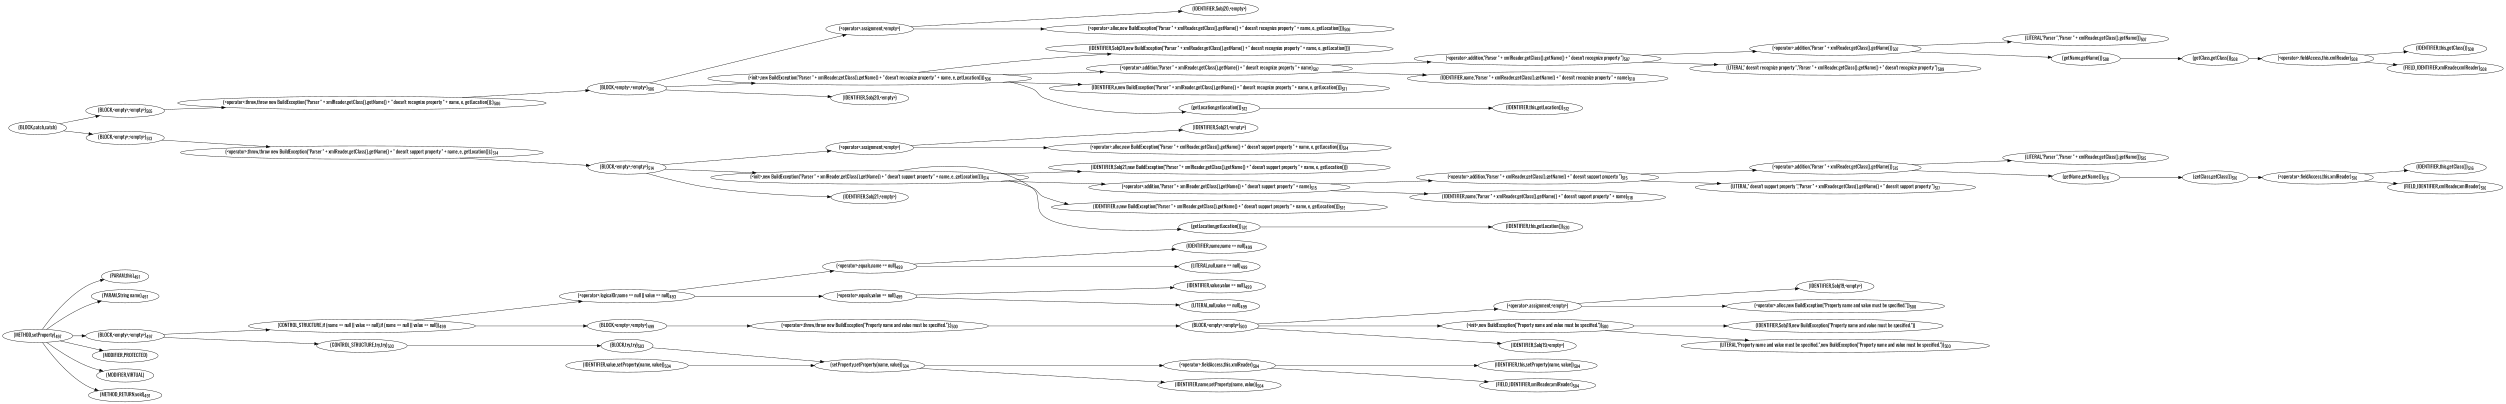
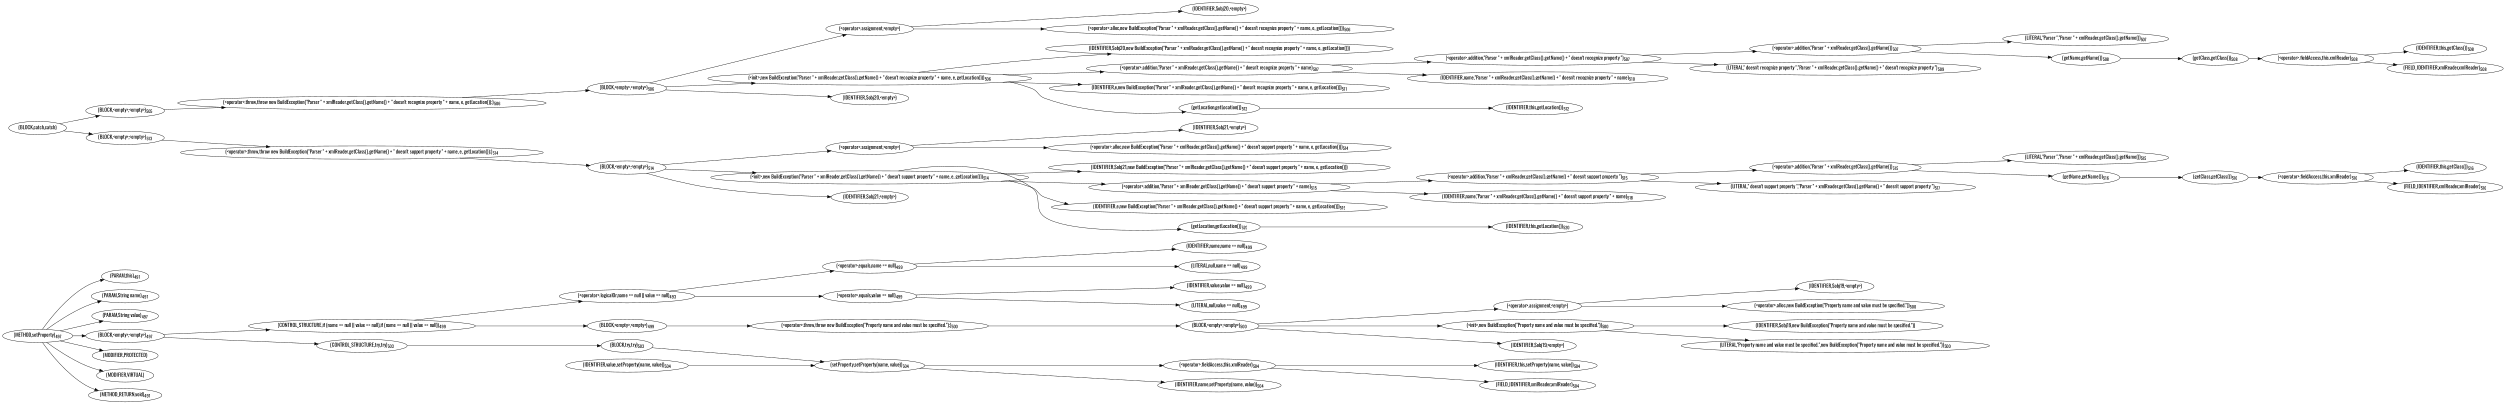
  digraph {
    fontname=Oswald
    rankdir=LR
    node [fontname=Oswald]
    edge [fontname=Oswald]
    n1 [label=<(METHOD,setProperty)<SUB>497</SUB>>]
    n2 [label=<(PARAM,this)<SUB>497</SUB>>]
    n3 [label=<(PARAM,String name)<SUB>497</SUB>>]
+   n4 [label=<(PARAM,String value)<SUB>497</SUB>>]
    n5 [label=<(BLOCK,&lt;empty&gt;,&lt;empty&gt;)<SUB>497</SUB>>]
    n6 [label=<(MODIFIER,PROTECTED)>]
    n7 [label=<(MODIFIER,VIRTUAL)>]
    n8 [label=<(METHOD_RETURN,void)<SUB>497</SUB>>]
    n9 [label=<(CONTROL_STRUCTURE,if (name == null || value == null),if (name == null || value == null))<SUB>499</SUB>>]
    n10 [label=<(CONTROL_STRUCTURE,try,try)<SUB>503</SUB>>]
    n11 [label=<(&lt;operator&gt;.logicalOr,name == null || value == null)<SUB>493</SUB>>]
    n12 [label=<(BLOCK,&lt;empty&gt;,&lt;empty&gt;)<SUB>499</SUB>>]
    n13 [label=<(BLOCK,try,try)<SUB>503</SUB>>]
    n14 [label=<(&lt;operator&gt;.equals,name == null)<SUB>499</SUB>>]
    n15 [label=<(&lt;operator&gt;.equals,value == null)<SUB>499</SUB>>]
    n16 [label=<(&lt;operator&gt;.throw,throw new BuildException(&quot;Property name and value must be specified.&quot;);)<SUB>500</SUB>>]
    n17 [label=<(IDENTIFIER,name,name == null)<SUB>499</SUB>>]
    n18 [label=<(LITERAL,null,name == null)<SUB>499</SUB>>]
    n19 [label=<(IDENTIFIER,value,value == null)<SUB>499</SUB>>]
    n20 [label=<(LITERAL,null,value == null)<SUB>499</SUB>>]
    n21 [label=<(BLOCK,&lt;empty&gt;,&lt;empty&gt;)<SUB>500</SUB>>]
    n22 [label=<(&lt;operator&gt;.assignment,&lt;empty&gt;)>]
    n23 [label=<(&lt;init&gt;,new BuildException(&quot;Property name and value must be specified.&quot;))<SUB>500</SUB>>]
    n24 [label=<(IDENTIFIER,$obj19,&lt;empty&gt;)>]
    n25 [label=<(IDENTIFIER,$obj19,&lt;empty&gt;)>]
    n26 [label=<(&lt;operator&gt;.alloc,new BuildException(&quot;Property name and value must be specified.&quot;))<SUB>500</SUB>>]
    n27 [label=<(IDENTIFIER,$obj19,new BuildException(&quot;Property name and value must be specified.&quot;))>]
    n28 [label=<(LITERAL,&quot;Property name and value must be specified.&quot;,new BuildException(&quot;Property name and value must be specified.&quot;))<SUB>500</SUB>>]
    n29 [label=<(setProperty,setProperty(name, value))<SUB>504</SUB>>]
    n30 [label=<(BLOCK,catch,catch)>]
    n31 [label=<(BLOCK,&lt;empty&gt;,&lt;empty&gt;)<SUB>505</SUB>>]
    n32 [label=<(BLOCK,&lt;empty&gt;,&lt;empty&gt;)<SUB>513</SUB>>]
    n33 [label=<(&lt;operator&gt;.fieldAccess,this.xmlReader)<SUB>504</SUB>>]
    n34 [label=<(IDENTIFIER,name,setProperty(name, value))<SUB>504</SUB>>]
    n35 [label=<(IDENTIFIER,this,setProperty(name, value))<SUB>504</SUB>>]
    n36 [label=<(FIELD_IDENTIFIER,xmlReader,xmlReader)<SUB>504</SUB>>]
    n37 [label=<(IDENTIFIER,value,setProperty(name, value))<SUB>504</SUB>>]
    n38 [label=<(&lt;operator&gt;.throw,throw new BuildException(&quot;Parser &quot; + xmlReader.getClass().getName() + &quot; doesn't recognize property &quot; + name, e, getLocation());)<SUB>506</SUB>>]
    n39 [label=<(&lt;operator&gt;.throw,throw new BuildException(&quot;Parser &quot; + xmlReader.getClass().getName() + &quot; doesn't support property &quot; + name, e, getLocation());)<SUB>514</SUB>>]
    n40 [label=<(BLOCK,&lt;empty&gt;,&lt;empty&gt;)<SUB>506</SUB>>]
    n41 [label=<(&lt;operator&gt;.assignment,&lt;empty&gt;)>]
    n42 [label=<(&lt;init&gt;,new BuildException(&quot;Parser &quot; + xmlReader.getClass().getName() + &quot; doesn't recognize property &quot; + name, e, getLocation()))<SUB>506</SUB>>]
    n43 [label=<(IDENTIFIER,$obj20,&lt;empty&gt;)>]
    n44 [label=<(IDENTIFIER,$obj20,&lt;empty&gt;)>]
    n45 [label=<(&lt;operator&gt;.alloc,new BuildException(&quot;Parser &quot; + xmlReader.getClass().getName() + &quot; doesn't recognize property &quot; + name, e, getLocation()))<SUB>506</SUB>>]
    n46 [label=<(IDENTIFIER,$obj20,new BuildException(&quot;Parser &quot; + xmlReader.getClass().getName() + &quot; doesn't recognize property &quot; + name, e, getLocation()))>]
    n47 [label=<(&lt;operator&gt;.addition,&quot;Parser &quot; + xmlReader.getClass().getName() + &quot; doesn't recognize property &quot; + name)<SUB>507</SUB>>]
    n48 [label=<(IDENTIFIER,e,new BuildException(&quot;Parser &quot; + xmlReader.getClass().getName() + &quot; doesn't recognize property &quot; + name, e, getLocation()))<SUB>511</SUB>>]
    n49 [label=<(getLocation,getLocation())<SUB>512</SUB>>]
    n50 [label=<(&lt;operator&gt;.addition,&quot;Parser &quot; + xmlReader.getClass().getName() + &quot; doesn't recognize property &quot;)<SUB>507</SUB>>]
    n51 [label=<(IDENTIFIER,name,&quot;Parser &quot; + xmlReader.getClass().getName() + &quot; doesn't recognize property &quot; + name)<SUB>510</SUB>>]
    n52 [label=<(IDENTIFIER,this,getLocation())<SUB>512</SUB>>]
    n53 [label=<(&lt;operator&gt;.addition,&quot;Parser &quot; + xmlReader.getClass().getName())<SUB>507</SUB>>]
    n54 [label=<(LITERAL,&quot; doesn't recognize property &quot;,&quot;Parser &quot; + xmlReader.getClass().getName() + &quot; doesn't recognize property &quot;)<SUB>509</SUB>>]
    n55 [label=<(LITERAL,&quot;Parser &quot;,&quot;Parser &quot; + xmlReader.getClass().getName())<SUB>507</SUB>>]
    n56 [label=<(getName,getName())<SUB>508</SUB>>]
    n57 [label=<(getClass,getClass())<SUB>508</SUB>>]
    n58 [label=<(&lt;operator&gt;.fieldAccess,this.xmlReader)<SUB>508</SUB>>]
    n59 [label=<(IDENTIFIER,this,getClass())<SUB>508</SUB>>]
    n60 [label=<(FIELD_IDENTIFIER,xmlReader,xmlReader)<SUB>508</SUB>>]
    n61 [label=<(BLOCK,&lt;empty&gt;,&lt;empty&gt;)<SUB>514</SUB>>]
    n62 [label=<(&lt;operator&gt;.assignment,&lt;empty&gt;)>]
    n63 [label=<(&lt;init&gt;,new BuildException(&quot;Parser &quot; + xmlReader.getClass().getName() + &quot; doesn't support property &quot; + name, e, getLocation()))<SUB>514</SUB>>]
    n64 [label=<(IDENTIFIER,$obj21,&lt;empty&gt;)>]
    n65 [label=<(IDENTIFIER,$obj21,&lt;empty&gt;)>]
    n66 [label=<(&lt;operator&gt;.alloc,new BuildException(&quot;Parser &quot; + xmlReader.getClass().getName() + &quot; doesn't support property &quot; + name, e, getLocation()))<SUB>514</SUB>>]
    n67 [label=<(IDENTIFIER,$obj21,new BuildException(&quot;Parser &quot; + xmlReader.getClass().getName() + &quot; doesn't support property &quot; + name, e, getLocation()))>]
    n68 [label=<(&lt;operator&gt;.addition,&quot;Parser &quot; + xmlReader.getClass().getName() + &quot; doesn't support property &quot; + name)<SUB>515</SUB>>]
    n69 [label=<(IDENTIFIER,e,new BuildException(&quot;Parser &quot; + xmlReader.getClass().getName() + &quot; doesn't support property &quot; + name, e, getLocation()))<SUB>519</SUB>>]
    n70 [label=<(getLocation,getLocation())<SUB>520</SUB>>]
    n71 [label=<(&lt;operator&gt;.addition,&quot;Parser &quot; + xmlReader.getClass().getName() + &quot; doesn't support property &quot;)<SUB>515</SUB>>]
    n72 [label=<(IDENTIFIER,name,&quot;Parser &quot; + xmlReader.getClass().getName() + &quot; doesn't support property &quot; + name)<SUB>518</SUB>>]
    n73 [label=<(IDENTIFIER,this,getLocation())<SUB>520</SUB>>]
    n74 [label=<(&lt;operator&gt;.addition,&quot;Parser &quot; + xmlReader.getClass().getName())<SUB>515</SUB>>]
    n75 [label=<(LITERAL,&quot; doesn't support property &quot;,&quot;Parser &quot; + xmlReader.getClass().getName() + &quot; doesn't support property &quot;)<SUB>517</SUB>>]
    n76 [label=<(LITERAL,&quot;Parser &quot;,&quot;Parser &quot; + xmlReader.getClass().getName())<SUB>515</SUB>>]
    n77 [label=<(getName,getName())<SUB>516</SUB>>]
    n78 [label=<(getClass,getClass())<SUB>516</SUB>>]
    n79 [label=<(&lt;operator&gt;.fieldAccess,this.xmlReader)<SUB>516</SUB>>]
    n80 [label=<(IDENTIFIER,this,getClass())<SUB>516</SUB>>]
    n81 [label=<(FIELD_IDENTIFIER,xmlReader,xmlReader)<SUB>516</SUB>>]
    n1 -> n2
    n1 -> n3
+   n1 -> n4
    n1 -> n5
    n1 -> n6
    n1 -> n7
    n1 -> n8
    n5 -> n9
    n5 -> n10
    n9 -> n11
    n9 -> n12
    n10 -> n13
    n11 -> n14
    n11 -> n15
    n12 -> n16
    n13 -> n29
    n14 -> n17
    n14 -> n18
    n15 -> n19
    n15 -> n20
    n16 -> n21
    n21 -> n22
    n21 -> n23
    n21 -> n24
    n22 -> n25
    n22 -> n26
    n23 -> n27
    n23 -> n28
    n29 -> n33
    n29 -> n34
    n30 -> n31
    n30 -> n32
    n31 -> n38
    n32 -> n39
    n33 -> n35
    n33 -> n36
    n37 -> n29
    n38 -> n40
    n39 -> n61
    n40 -> n41
    n40 -> n42
    n40 -> n43
    n41 -> n44
    n41 -> n45
    n42 -> n46
    n42 -> n47
    n42 -> n48
    n42 -> n49
    n47 -> n50
    n47 -> n51
    n49 -> n52
    n50 -> n53
    n50 -> n54
    n53 -> n55
    n53 -> n56
    n56 -> n57
    n57 -> n58
    n58 -> n59
    n58 -> n60
    n61 -> n62
    n61 -> n63
    n61 -> n64
    n62 -> n65
    n62 -> n66
    n63 -> n67
    n63 -> n68
    n63 -> n69
    n63 -> n70
    n68 -> n71
    n68 -> n72
    n70 -> n73
    n71 -> n74
    n71 -> n75
    n74 -> n76
    n74 -> n77
    n77 -> n78
    n78 -> n79
    n79 -> n80
    n79 -> n81
  }
